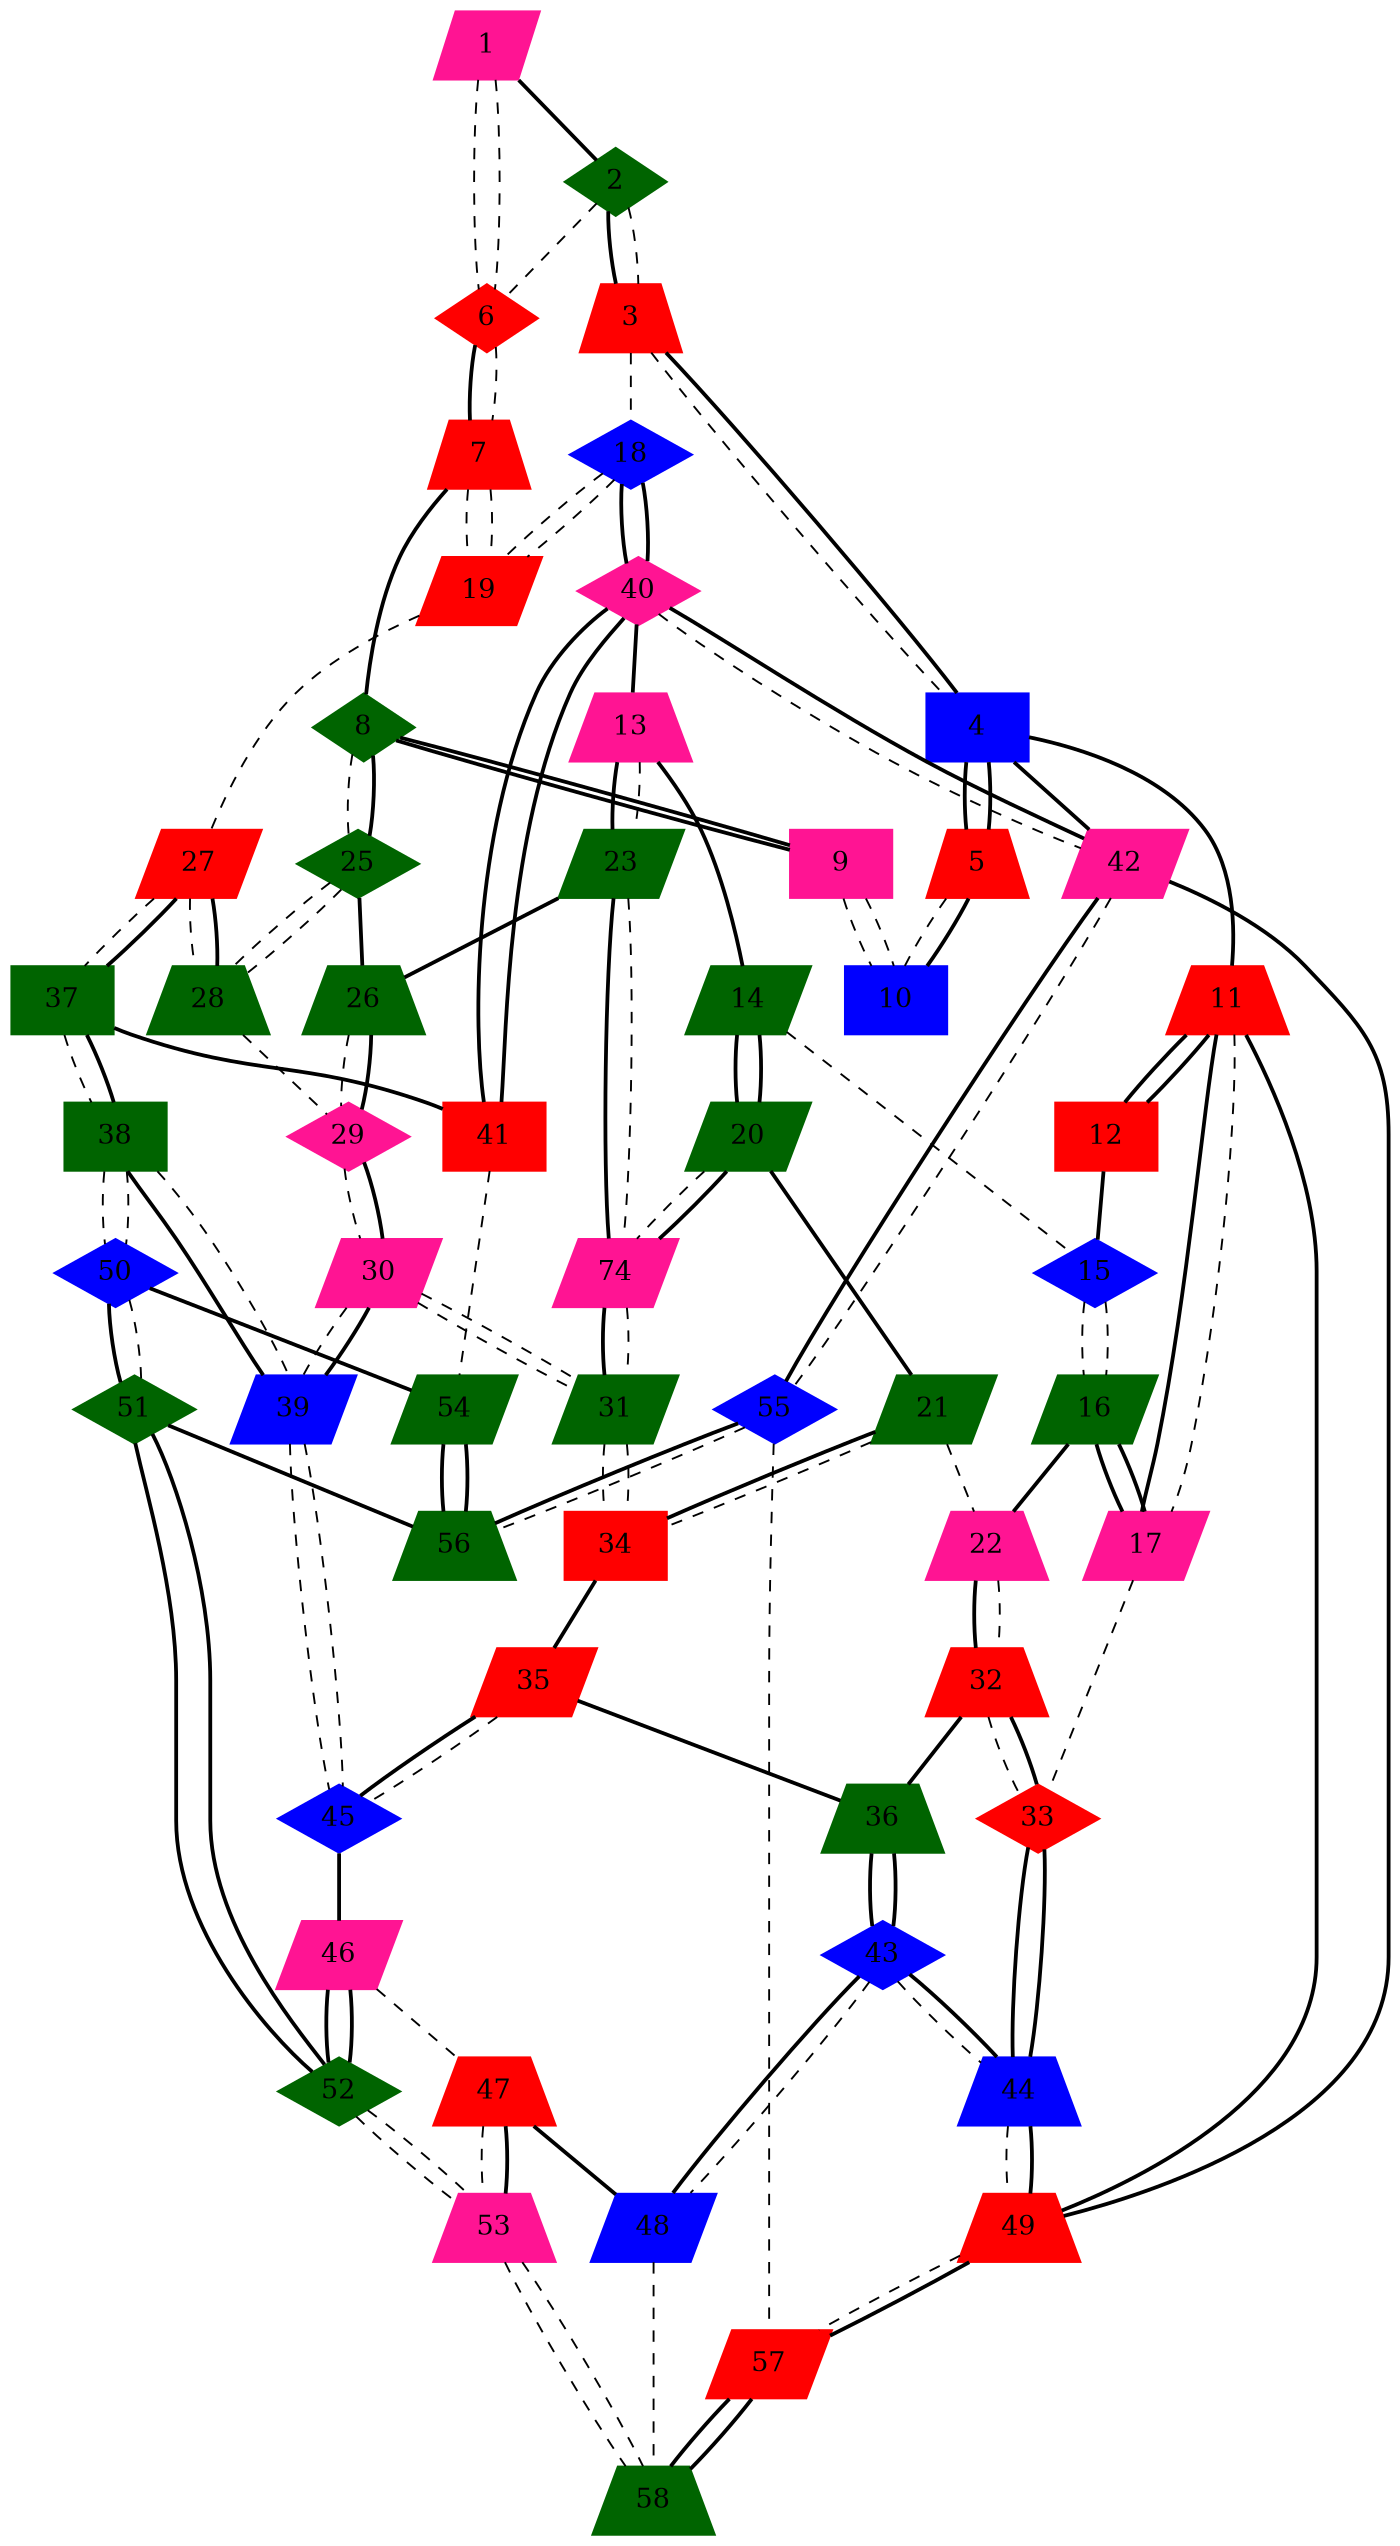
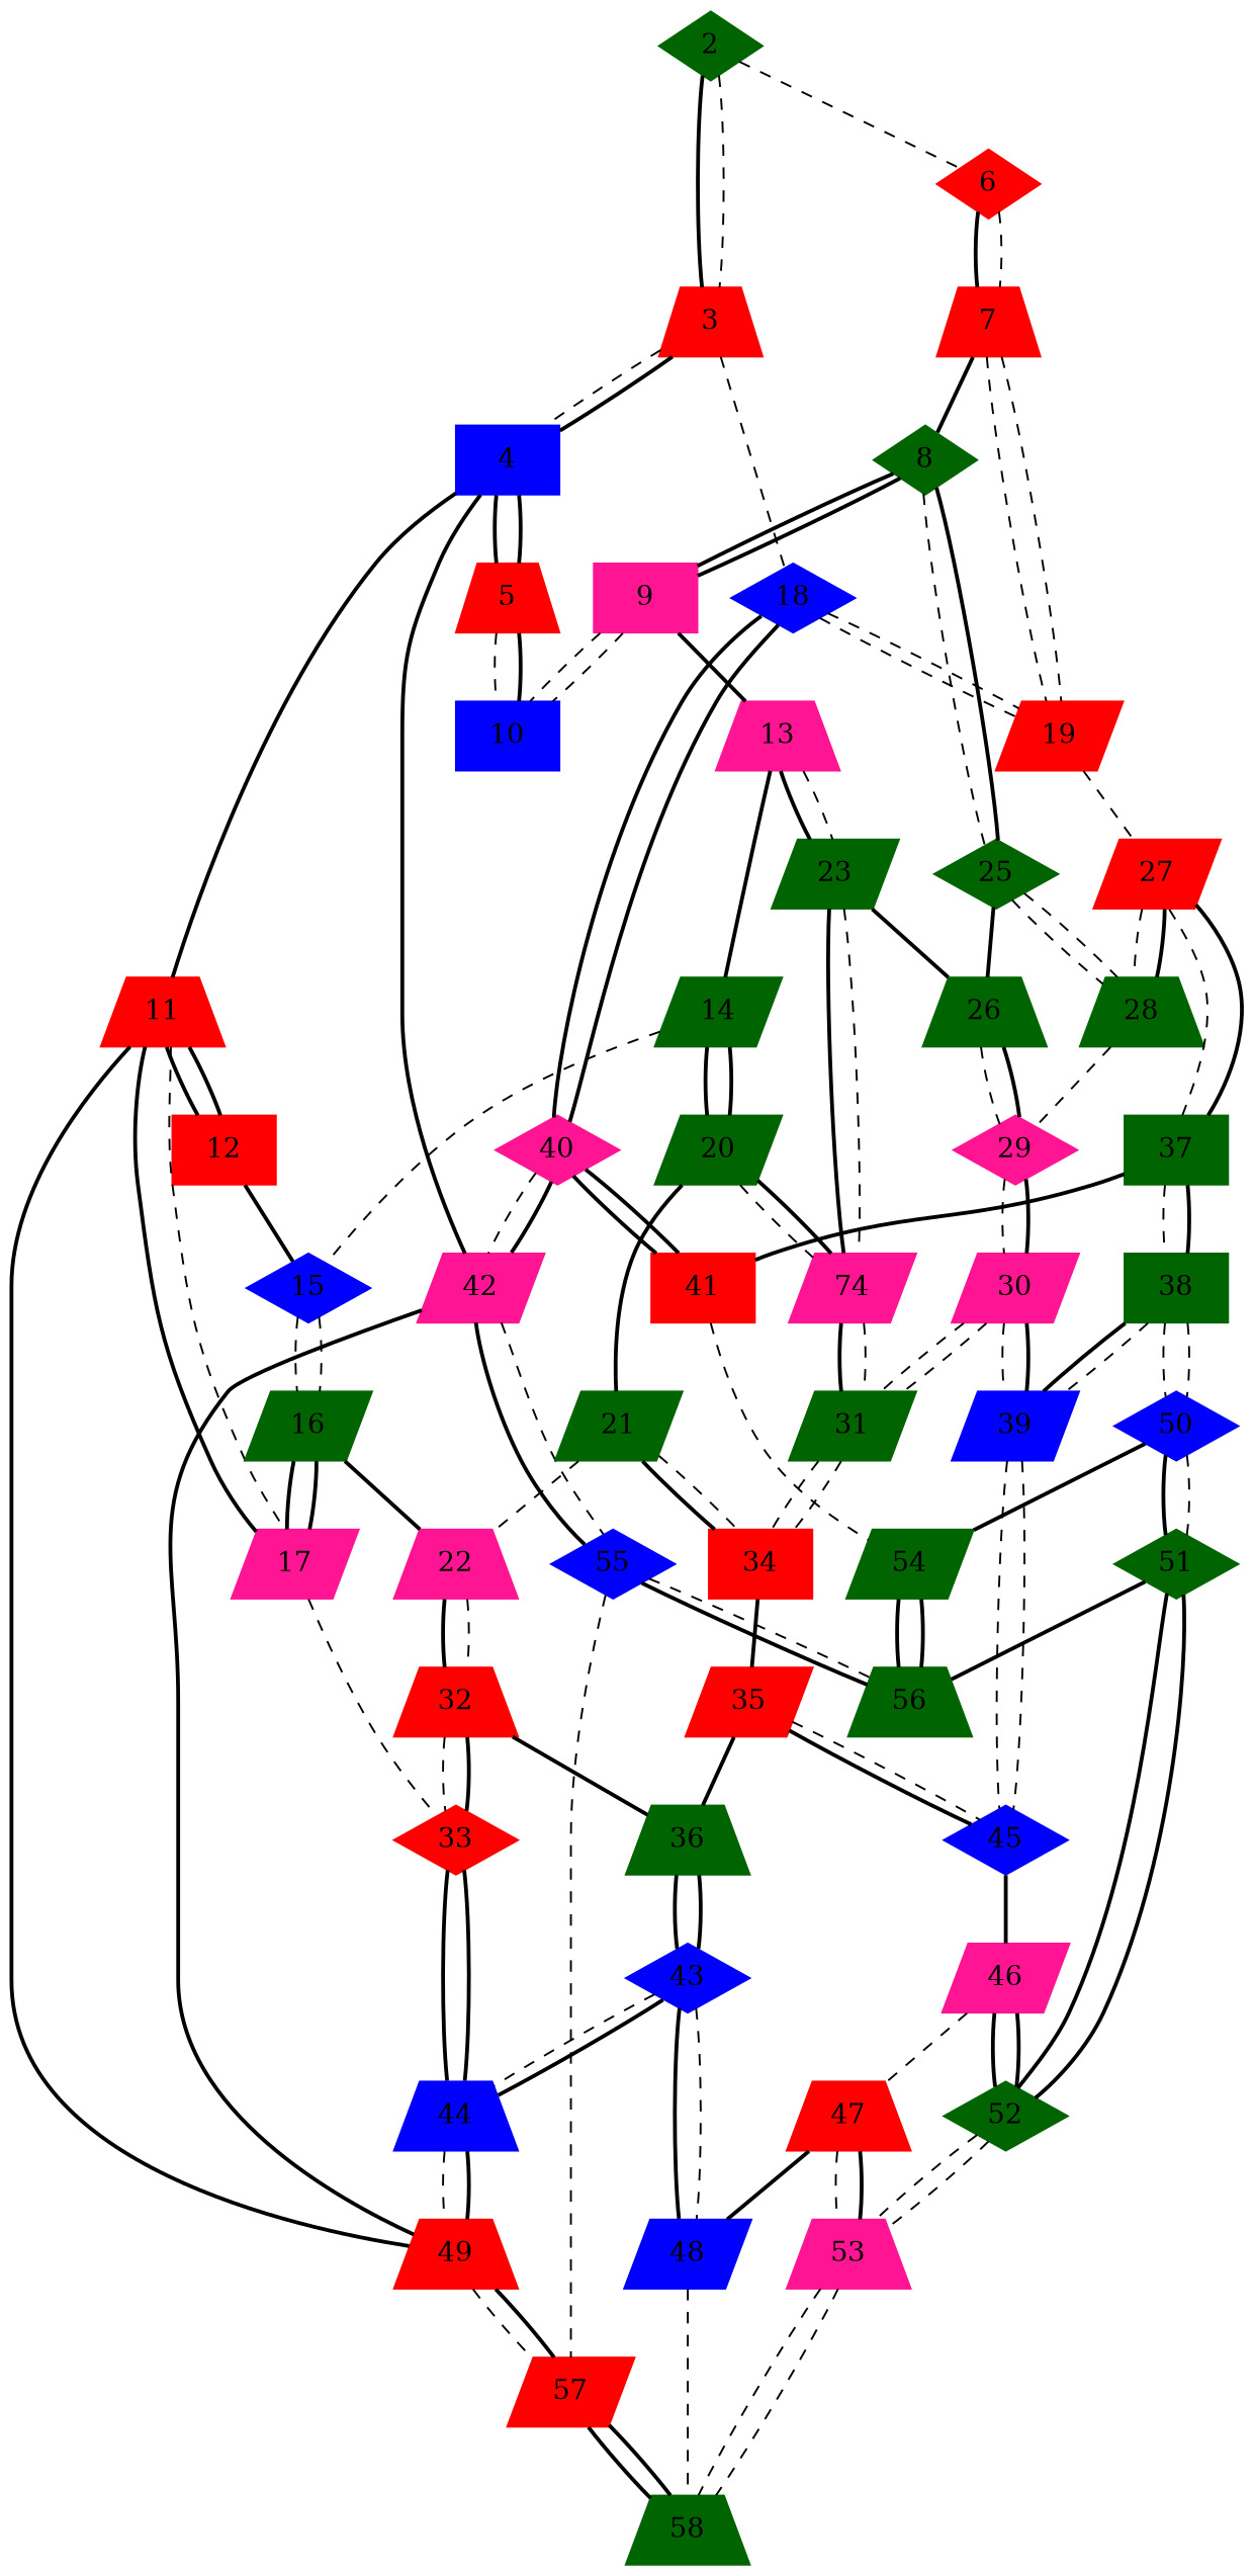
  graph {
    node [color=darkgreen shape=parallelogram style=filled]
    edge [style=bold]
-   1 [color=deeppink]
    2 [shape=diamond]
    6 [color=red shape=diamond]
    3 [color=red shape=trapezium]
    7 [color=red shape=trapezium]
    4 [color=blue shape=box]
    18 [color=blue shape=diamond]
    5 [color=red shape=trapezium]
    11 [color=red shape=trapezium]
    42 [color=deeppink]
    19 [color=red]
    40 [color=deeppink shape=diamond]
    10 [color=blue shape=box]
    12 [color=red shape=box]
    17 [color=deeppink]
    49 [color=red shape=trapezium]
    55 [color=blue shape=diamond]
    8 [shape=diamond]
    9 [color=deeppink shape=box]
    25 [shape=diamond]
    27 [color=red]
    13 [color=deeppink shape=trapezium]
    26 [shape=trapezium]
    28 [shape=trapezium]
    14
    23
    15 [color=blue shape=diamond]
    33 [color=red shape=diamond]
    57 [color=red]
    16
    20
    n32 [color=deeppink label=74]
    21
    22 [color=deeppink shape=trapezium]
    32 [color=red shape=trapezium]
    44 [color=blue shape=trapezium]
    41 [color=red shape=box]
    37 [shape=box]
    34 [color=red shape=box]
    31
    35 [color=red]
    36 [shape=trapezium]
    29 [color=deeppink shape=diamond]
    30 [color=deeppink]
    38 [shape=box]
    39 [color=blue]
    45 [color=blue shape=diamond]
    43 [color=blue shape=diamond]
    46 [color=deeppink]
    48 [color=blue]
    50 [color=blue shape=diamond]
    54
    51 [shape=diamond]
    56 [shape=trapezium]
    58 [shape=trapezium]
    47 [color=red shape=trapezium]
    52 [shape=diamond]
    53 [color=deeppink shape=trapezium]
-   1 -- 2
-   1 -- 6 [style=dashed]
-   1 -- 6 [style=dashed]
    2 -- 6 [style=dashed]
    2 -- 3
    2 -- 3 [style=dashed]
    6 -- 7
    6 -- 7 [style=dashed]
    3 -- 4 [style=dashed]
    3 -- 4
    3 -- 18 [style=dashed]
    7 -- 19 [style=dashed]
    7 -- 19 [style=dashed]
    7 -- 8
    4 -- 5
    4 -- 5
    4 -- 11
    4 -- 42
    18 -- 19 [style=dashed]
    18 -- 19 [style=dashed]
    18 -- 40
    18 -- 40
    5 -- 10 [style=dashed]
    5 -- 10
    11 -- 12
    11 -- 12
    11 -- 17
    11 -- 17 [style=dashed]
    11 -- 49
    42 -- 49
    42 -- 55
    42 -- 55 [style=dashed]
    19 -- 27 [style=dashed]
    40 -- 42 [style=dashed]
    40 -- 42
    40 -- 41
    40 -- 41
    12 -- 15
    17 -- 33 [style=dashed]
    49 -- 57 [style=dashed]
    49 -- 57
    55 -- 57 [style=dashed]
    55 -- 56
    55 -- 56 [style=dashed]
    8 -- 9
    8 -- 9
    8 -- 25 [style=dashed]
    8 -- 25
    9 -- 10 [style=dashed]
    9 -- 10 [style=dashed]
-   40 -- 13
+   9 -- 13
    25 -- 26
    25 -- 28 [style=dashed]
    25 -- 28 [style=dashed]
    27 -- 28 [style=dashed]
    27 -- 28
    27 -- 37 [style=dashed]
    27 -- 37
    13 -- 14
    13 -- 23
    13 -- 23 [style=dashed]
    26 -- 29 [style=dashed]
    26 -- 29
    28 -- 29 [style=dashed]
    14 -- 15 [style=dashed]
    14 -- 20
    14 -- 20
    23 -- 26
    23 -- n32
    23 -- n32 [style=dashed]
    15 -- 16 [style=dashed]
    15 -- 16 [style=dashed]
    33 -- 44
    33 -- 44
    57 -- 58
    57 -- 58
    16 -- 17
    16 -- 17
    16 -- 22
    20 -- n32 [style=dashed]
    20 -- n32
    20 -- 21
    n32 -- 31
    n32 -- 31 [style=dashed]
    21 -- 22 [style=dashed]
    21 -- 34
    21 -- 34 [style=dashed]
    22 -- 32
    22 -- 32 [style=dashed]
    32 -- 33 [style=dashed]
    32 -- 33
    32 -- 36
    44 -- 49 [style=dashed]
    44 -- 49
    41 -- 54 [style=dashed]
    37 -- 41
    37 -- 38 [style=dashed]
    37 -- 38
    34 -- 35
    31 -- 34 [style=dashed]
    31 -- 34 [style=dashed]
    35 -- 36
    35 -- 45
    35 -- 45 [style=dashed]
    36 -- 43
    36 -- 43
    29 -- 30 [style=dashed]
    29 -- 30
    30 -- 31 [style=dashed]
    30 -- 31 [style=dashed]
    30 -- 39 [style=dashed]
    30 -- 39
    38 -- 39
    38 -- 39 [style=dashed]
    38 -- 50 [style=dashed]
    38 -- 50 [style=dashed]
    39 -- 45 [style=dashed]
    39 -- 45 [style=dashed]
    45 -- 46
    43 -- 44 [style=dashed]
    43 -- 44
    43 -- 48
    43 -- 48 [style=dashed]
    46 -- 47 [style=dashed]
    46 -- 52
    46 -- 52
    48 -- 58 [style=dashed]
    50 -- 54
    50 -- 51
    50 -- 51 [style=dashed]
    54 -- 56
    54 -- 56
    51 -- 56
    51 -- 52
    51 -- 52
    47 -- 48
    47 -- 53 [style=dashed]
    47 -- 53
    52 -- 53 [style=dashed]
    52 -- 53 [style=dashed]
    53 -- 58 [style=dashed]
    53 -- 58 [style=dashed]
  }
